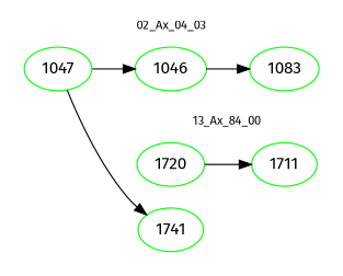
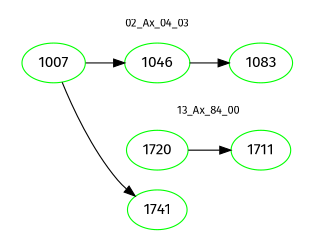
  digraph {
    fontname="Fira Sans"
    rankdir=LR
    node [color=green fontname="Fira Sans"]
    edge [color=black fontname="Fira Sans"]
    n1 [label=1720]
    n2 [label=1711]
    n3 [label=1741]
-   n4 [label=1047]
+   n4 [label=1007]
    n5 [label=1046]
    n6 [label=1083]
    subgraph cluster_1 {
      color=white
      fontsize=10
      label="13_Ax_84_00"
      n1
      n2
      n3
    }
    subgraph cluster_2 {
      color=white
      fontsize=10
      label="02_Ax_04_03"
      n4
      n5
      n6
    }
    n1 -> n2
    n4 -> n3
    n4 -> n5
    n5 -> n6
  }
